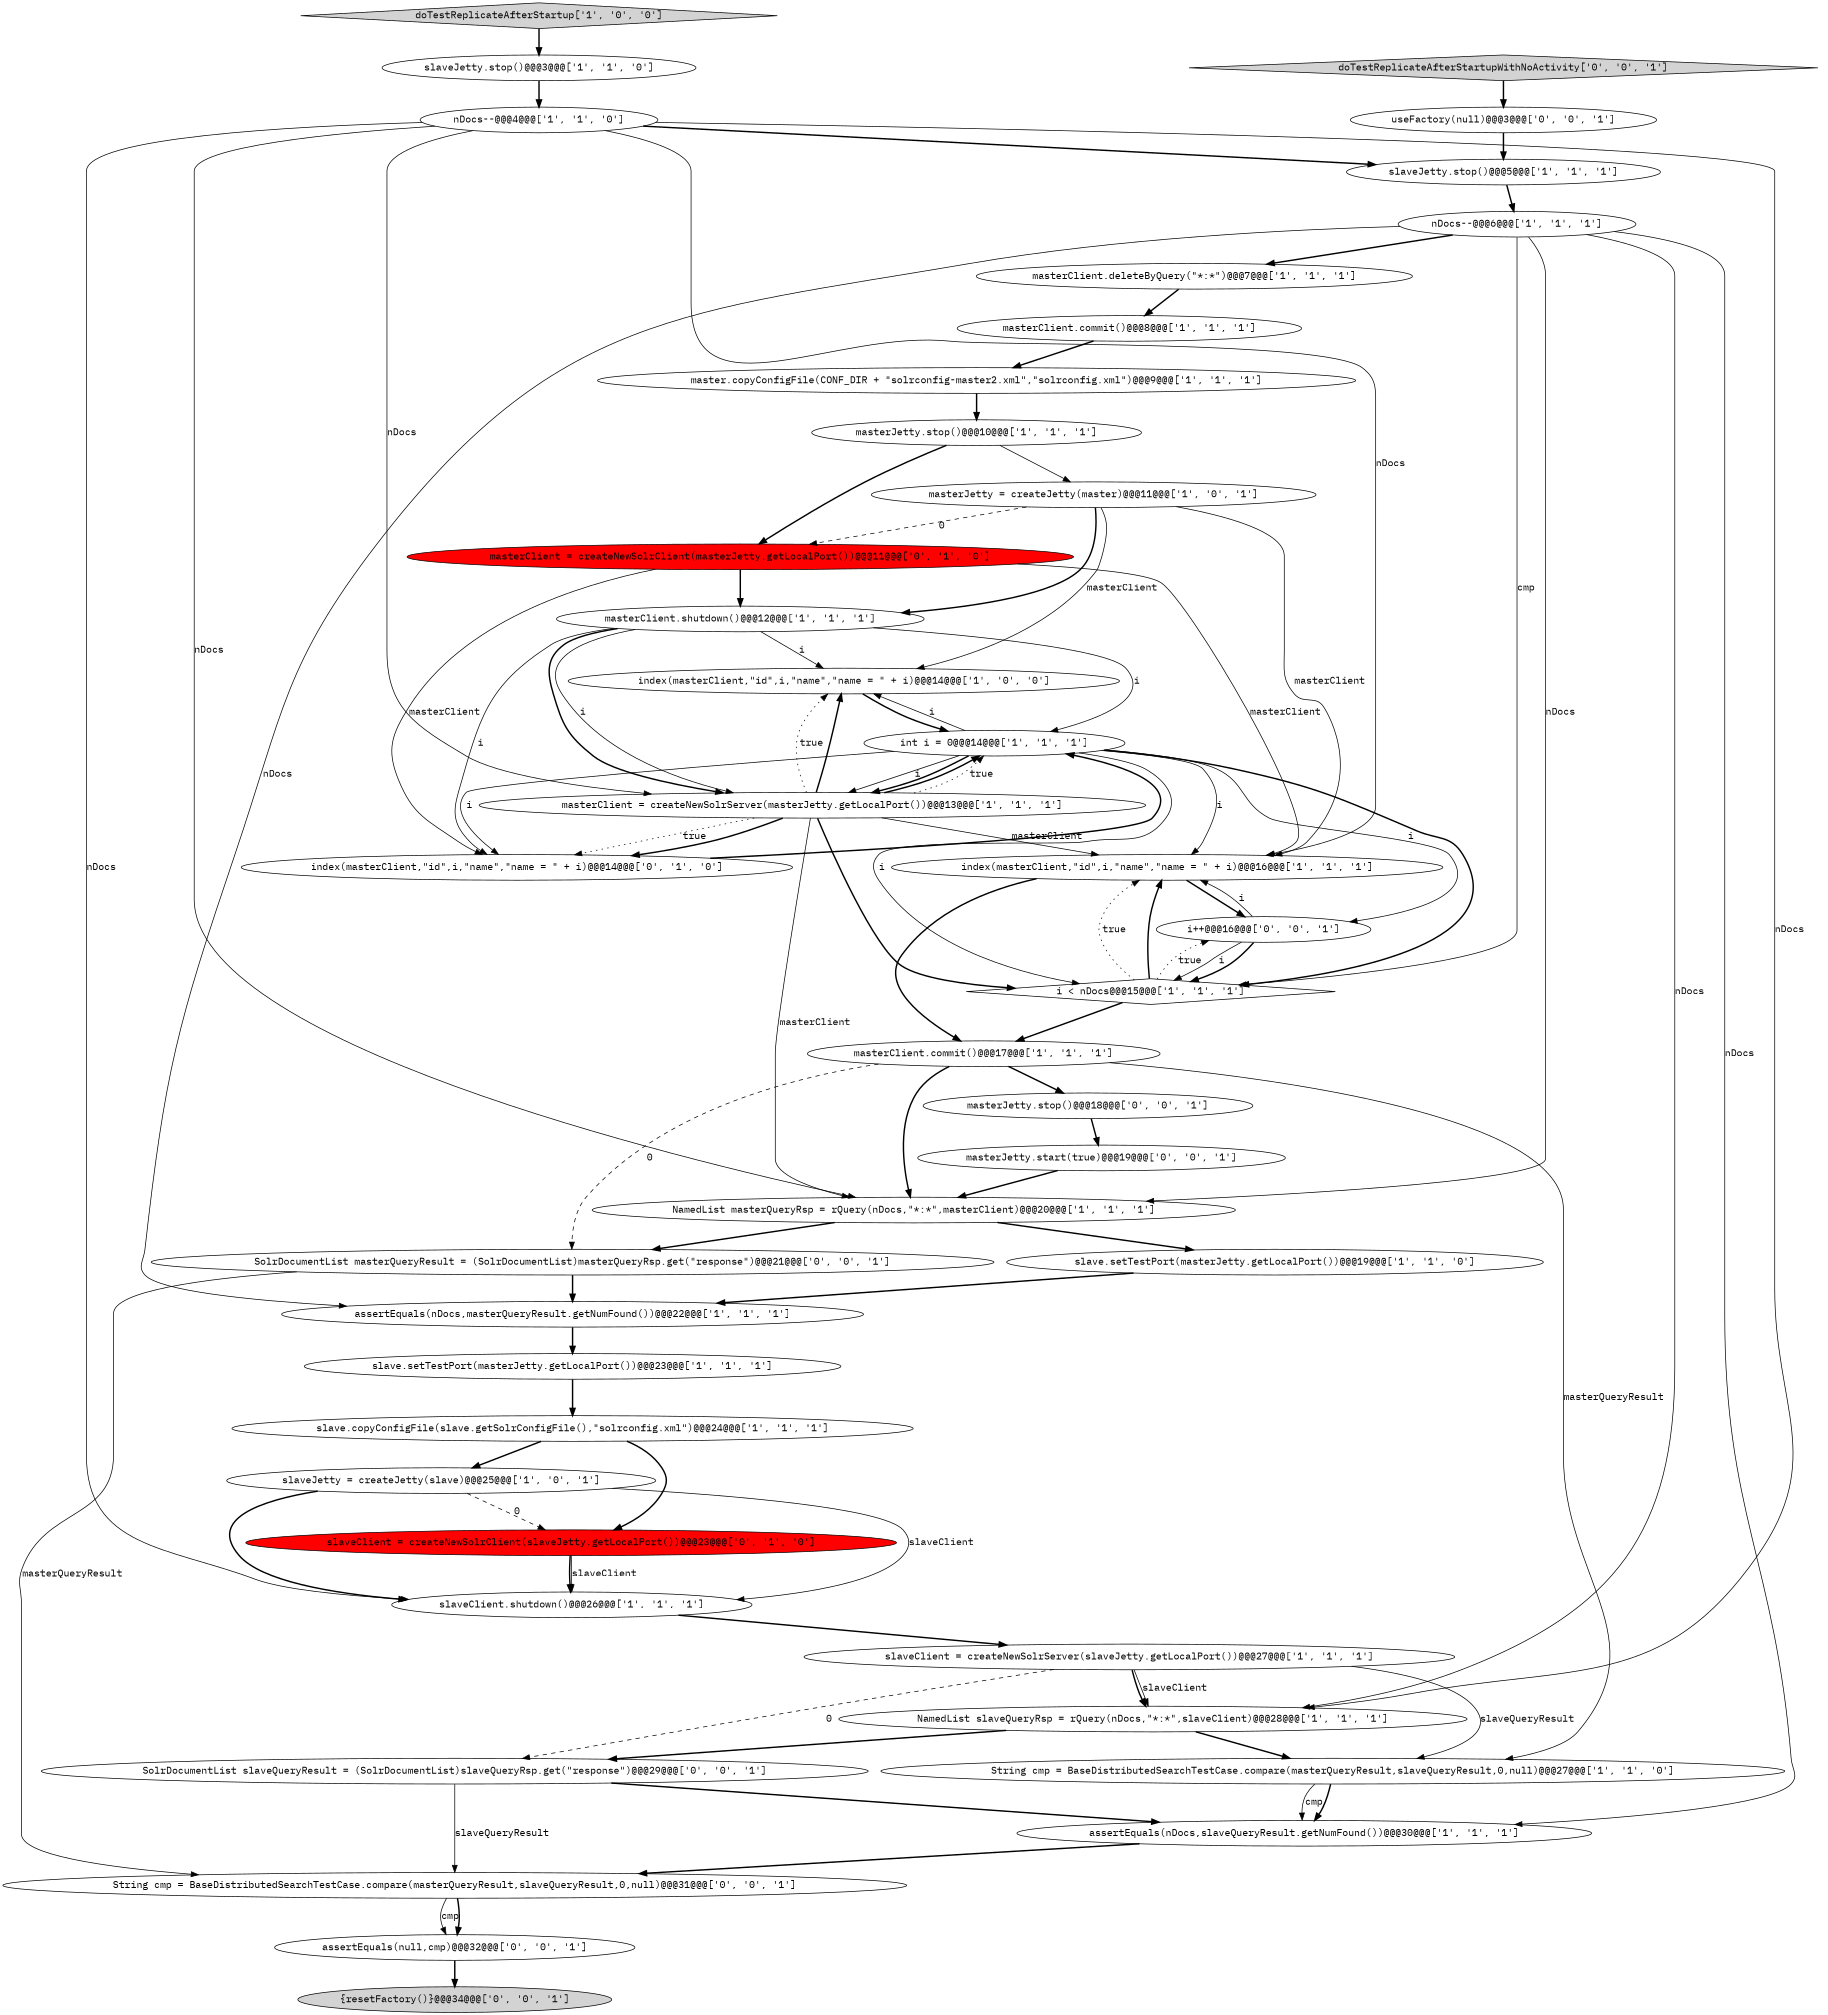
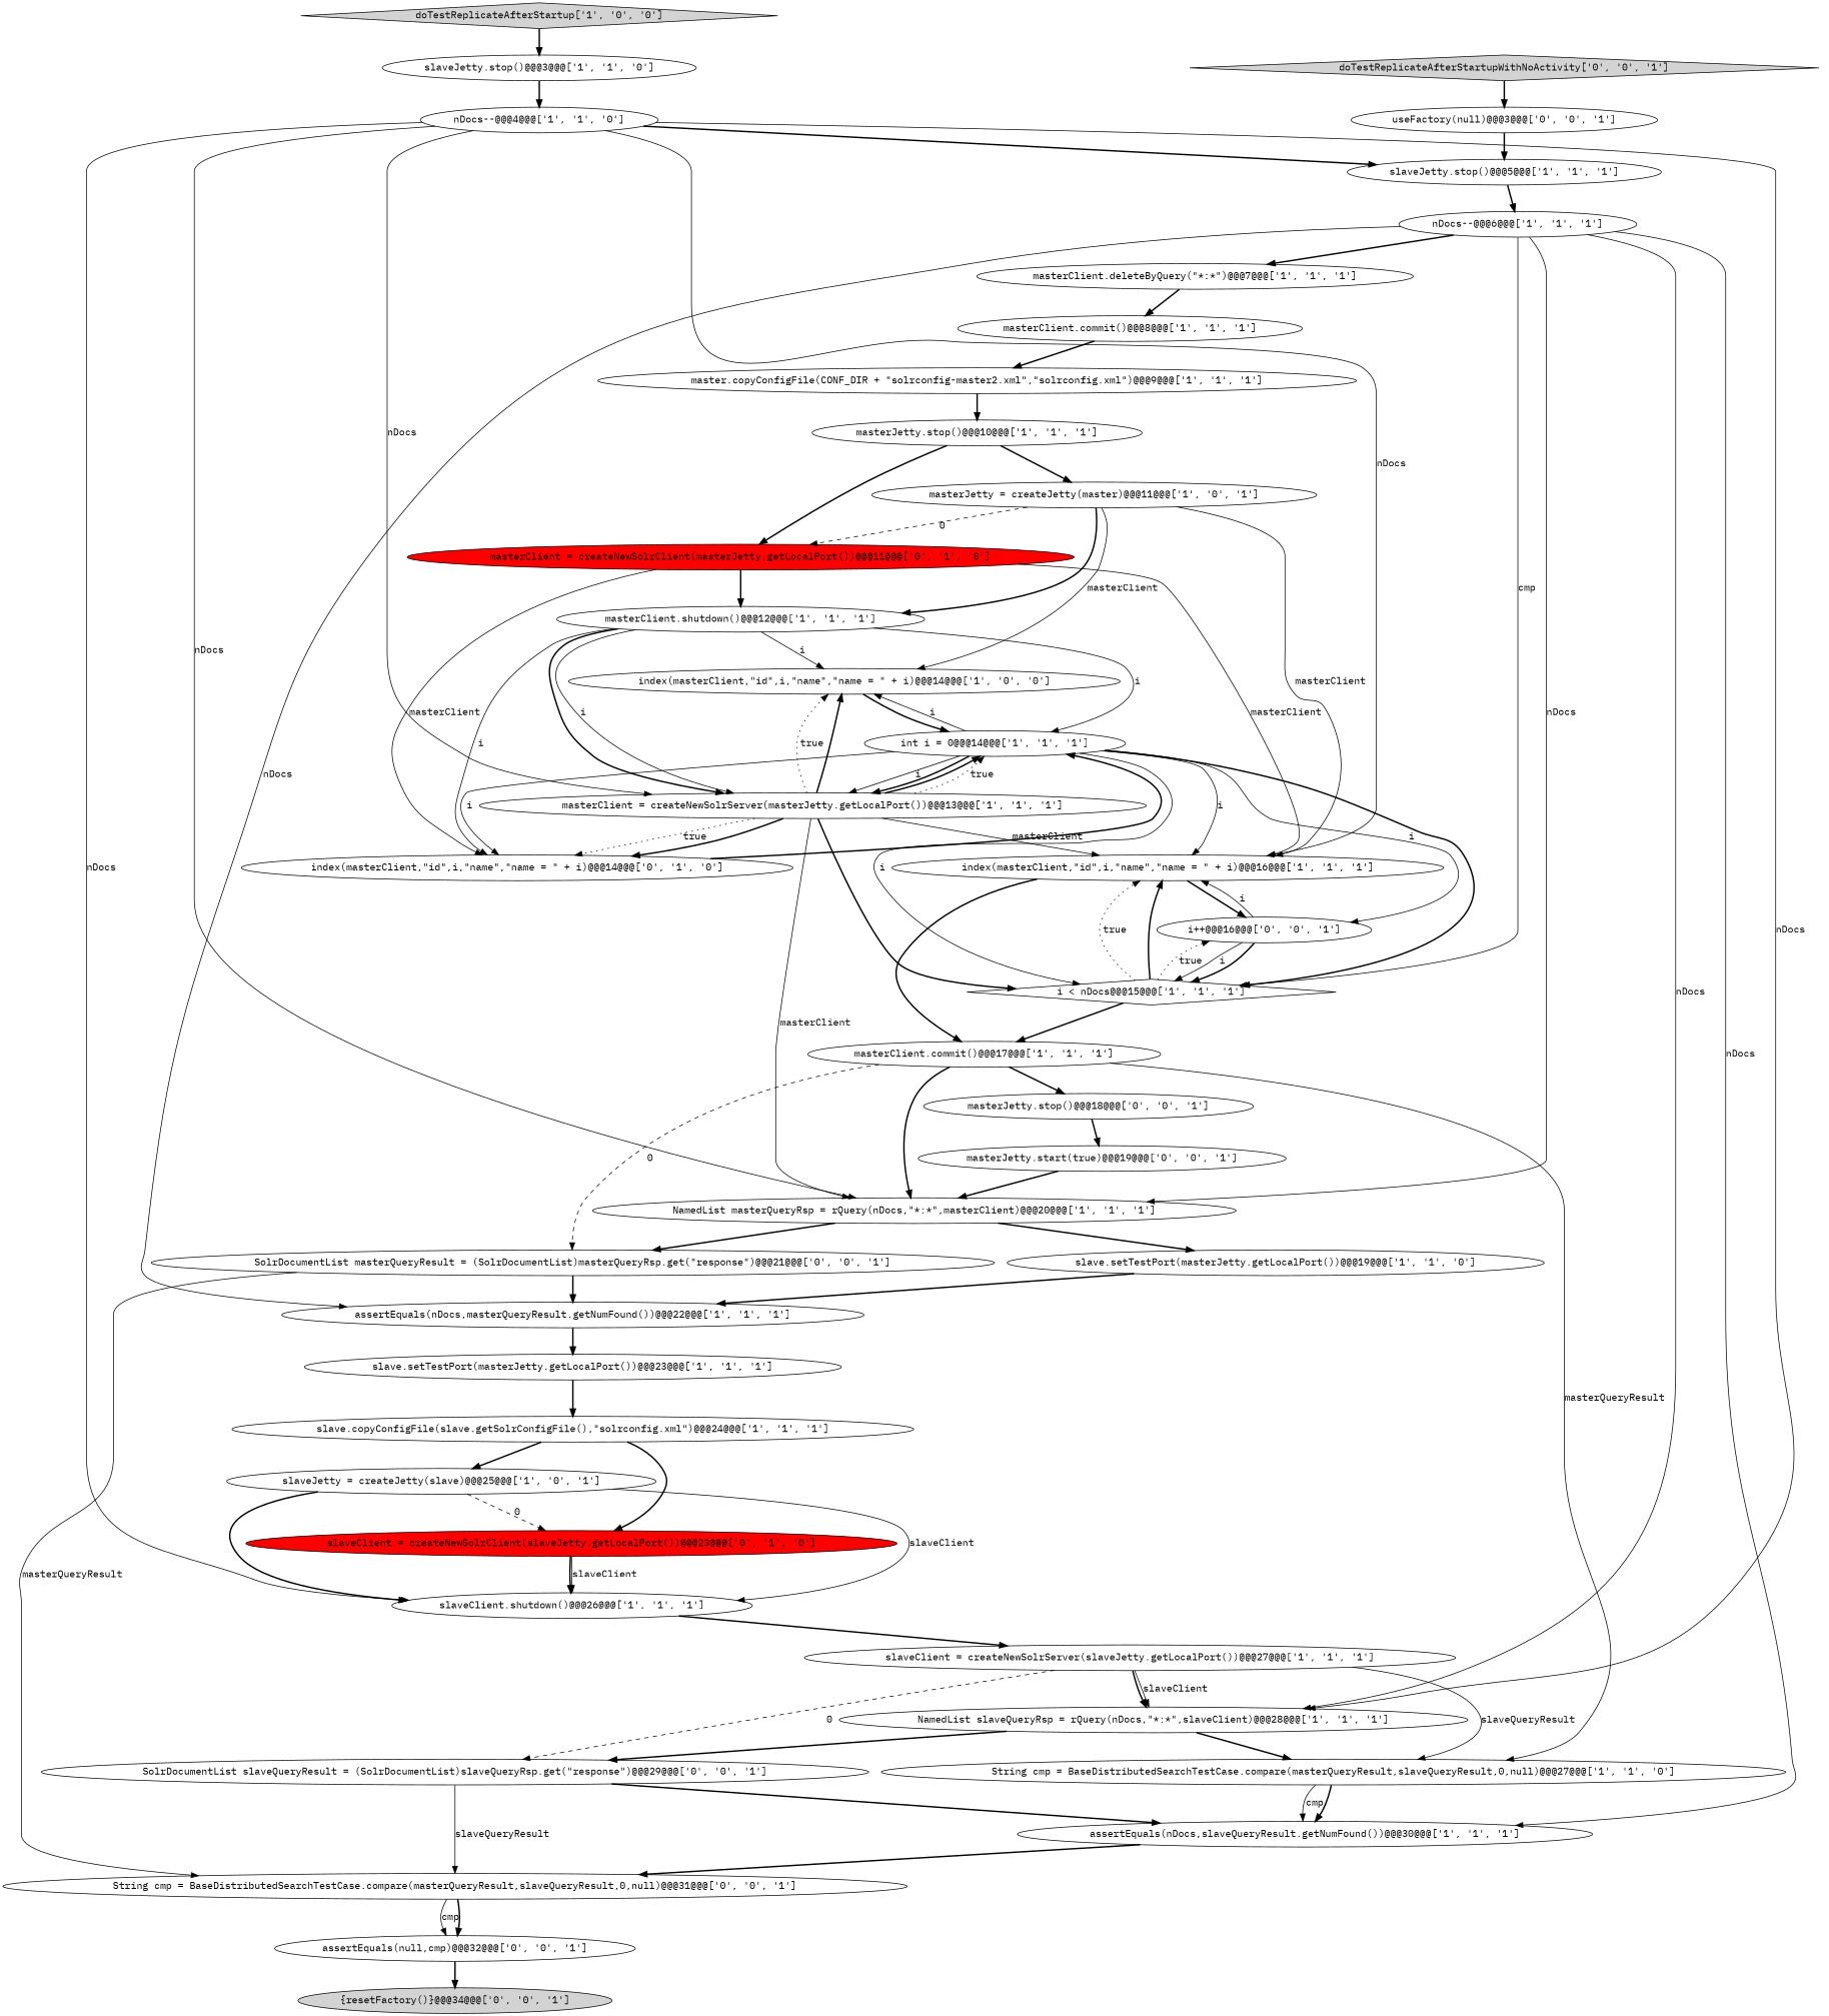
  digraph {
    fontname="IBM Plex Mono"
    node [fillcolor=white fontname="IBM Plex Mono" shape=ellipse style=filled]
    edge [fontname="IBM Plex Mono" style=bold]
    n1 [label="masterClient.commit()@@@8@@@['1', '1', '1']"]
    n2 [label="master.copyConfigFile(CONF_DIR + \"solrconfig-master2.xml\",\"solrconfig.xml\")@@@9@@@['1', '1', '1']"]
    n3 [label="masterJetty.stop()@@@10@@@['1', '1', '1']"]
    n4 [fillcolor=lightgray label="doTestReplicateAfterStartupWithNoActivity['0', '0', '1']" shape=diamond]
    n5 [label="useFactory(null)@@@3@@@['0', '0', '1']"]
    n6 [label="slaveJetty.stop()@@@5@@@['1', '1', '1']"]
    n7 [label="assertEquals(nDocs,masterQueryResult.getNumFound())@@@22@@@['1', '1', '1']"]
    n8 [label="slave.setTestPort(masterJetty.getLocalPort())@@@23@@@['1', '1', '1']"]
    n9 [label="slave.copyConfigFile(slave.getSolrConfigFile(),\"solrconfig.xml\")@@@24@@@['1', '1', '1']"]
    n10 [label="index(masterClient,\"id\",i,\"name\",\"name = \" + i)@@@14@@@['0', '1', '0']"]
    n11 [label="int i = 0@@@14@@@['1', '1', '1']"]
    n12 [label="i < nDocs@@@15@@@['1', '1', '1']" shape=diamond]
    n13 [label="index(masterClient,\"id\",i,\"name\",\"name = \" + i)@@@16@@@['1', '1', '1']"]
    n14 [label="i++@@@16@@@['0', '0', '1']"]
    n15 [label="index(masterClient,\"id\",i,\"name\",\"name = \" + i)@@@14@@@['1', '0', '0']"]
    n16 [label="masterClient = createNewSolrServer(masterJetty.getLocalPort())@@@13@@@['1', '1', '1']"]
    n17 [label="masterJetty.start(true)@@@19@@@['0', '0', '1']"]
    n18 [label="NamedList masterQueryRsp = rQuery(nDocs,\"*:*\",masterClient)@@@20@@@['1', '1', '1']"]
    n19 [label="slave.setTestPort(masterJetty.getLocalPort())@@@19@@@['1', '1', '0']"]
    n20 [label="SolrDocumentList masterQueryResult = (SolrDocumentList)masterQueryRsp.get(\"response\")@@@21@@@['0', '0', '1']"]
    n21 [label="masterClient.commit()@@@17@@@['1', '1', '1']"]
    n22 [label="String cmp = BaseDistributedSearchTestCase.compare(masterQueryResult,slaveQueryResult,0,null)@@@27@@@['1', '1', '0']"]
    n23 [label="masterJetty.stop()@@@18@@@['0', '0', '1']"]
    n24 [label="masterJetty = createJetty(master)@@@11@@@['1', '0', '1']"]
    n25 [fillcolor=red label="masterClient = createNewSolrClient(masterJetty.getLocalPort())@@@11@@@['0', '1', '0']"]
    n26 [label="slaveJetty = createJetty(slave)@@@25@@@['1', '0', '1']"]
    n27 [label="slaveClient.shutdown()@@@26@@@['1', '1', '1']"]
    n28 [fillcolor=red label="slaveClient = createNewSolrClient(slaveJetty.getLocalPort())@@@23@@@['0', '1', '0']"]
    n29 [label="slaveClient = createNewSolrServer(slaveJetty.getLocalPort())@@@27@@@['1', '1', '1']"]
    n30 [label="masterClient.shutdown()@@@12@@@['1', '1', '1']"]
    n31 [label="String cmp = BaseDistributedSearchTestCase.compare(masterQueryResult,slaveQueryResult,0,null)@@@31@@@['0', '0', '1']"]
    n32 [label="assertEquals(null,cmp)@@@32@@@['0', '0', '1']"]
    n33 [label="SolrDocumentList slaveQueryResult = (SolrDocumentList)slaveQueryRsp.get(\"response\")@@@29@@@['0', '0', '1']"]
    n34 [label="NamedList slaveQueryRsp = rQuery(nDocs,\"*:*\",slaveClient)@@@28@@@['1', '1', '1']"]
    n35 [label="assertEquals(nDocs,slaveQueryResult.getNumFound())@@@30@@@['1', '1', '1']"]
    n36 [label="slaveJetty.stop()@@@3@@@['1', '1', '0']"]
    n37 [label="nDocs--@@@4@@@['1', '1', '0']"]
    n38 [label="nDocs--@@@6@@@['1', '1', '1']"]
    n39 [fillcolor=lightgray label="{resetFactory()}@@@34@@@['0', '0', '1']"]
    n40 [fillcolor=lightgray label="doTestReplicateAfterStartup['1', '0', '0']" shape=diamond]
    n41 [label="masterClient.deleteByQuery(\"*:*\")@@@7@@@['1', '1', '1']"]
    n1 -> n2
    n2 -> n3
-   n3 -> n24 [style=solid]
+   n3 -> n24
    n3 -> n25
    n4 -> n5
    n5 -> n6
    n6 -> n38
    n7 -> n8
    n8 -> n9
    n9 -> n26
    n9 -> n28
    n10 -> n11
    n11 -> n10 [label=i style=solid]
    n11 -> n12
    n11 -> n12 [label=i style=solid]
    n11 -> n13 [label=i style=solid]
    n11 -> n14 [label=i style=solid]
    n11 -> n15 [label=i style=solid]
    n11 -> n16 [label=i style=solid]
    n11 -> n16
    n12 -> n13 [label=true style=dotted]
    n12 -> n13
    n12 -> n14 [label=true style=dotted]
    n12 -> n21
    n13 -> n14
    n13 -> n21
    n14 -> n12
    n14 -> n12 [label=i style=solid]
    n14 -> n13 [label=i style=solid]
    n15 -> n11
    n16 -> n10 [label=true style=dotted]
    n16 -> n10
    n16 -> n11 [label=true style=dotted]
    n16 -> n11
    n16 -> n12
    n16 -> n13 [label=masterClient style=solid]
    n16 -> n15
    n16 -> n15 [label=true style=dotted]
    n16 -> n18 [label=masterClient style=solid]
    n17 -> n18
    n18 -> n19
    n18 -> n20
    n19 -> n7
    n20 -> n7
    n20 -> n31 [label=masterQueryResult style=solid]
    n21 -> n18
    n21 -> n20 [label=0 style=dashed]
    n21 -> n22 [label=masterQueryResult style=solid]
    n21 -> n23
    n22 -> n35 [label=cmp style=solid]
    n22 -> n35
    n23 -> n17
    n24 -> n13 [label=masterClient style=solid]
    n24 -> n15 [label=masterClient style=solid]
    n24 -> n25 [label=0 style=dashed]
    n24 -> n30
    n25 -> n10 [label=masterClient style=solid]
    n25 -> n13 [label=masterClient style=solid]
    n25 -> n30
    n26 -> n27 [label=slaveClient style=solid]
    n26 -> n27
    n26 -> n28 [label=0 style=dashed]
    n27 -> n29
    n28 -> n27 [label=slaveClient style=solid]
    n28 -> n27
    n29 -> n22 [label=slaveQueryResult style=solid]
    n29 -> n33 [label=0 style=dashed]
    n29 -> n34 [label=slaveClient style=solid]
    n29 -> n34
    n30 -> n10 [label=i style=solid]
    n30 -> n11 [label=i style=solid]
    n30 -> n15 [label=i style=solid]
    n30 -> n16 [label=i style=solid]
    n30 -> n16
    n31 -> n32 [label=cmp style=solid]
    n31 -> n32
    n32 -> n39
    n33 -> n31 [label=slaveQueryResult style=solid]
    n33 -> n35
    n34 -> n22
    n34 -> n33
    n35 -> n31
    n36 -> n37
    n37 -> n6
    n37 -> n13 [label=nDocs style=solid]
    n37 -> n16 [label=nDocs style=solid]
    n37 -> n18 [label=nDocs style=solid]
    n37 -> n27 [label=nDocs style=solid]
    n37 -> n34 [label=nDocs style=solid]
    n38 -> n7 [label=nDocs style=solid]
    n38 -> n12 [label=cmp style=solid]
    n38 -> n18 [label=nDocs style=solid]
    n38 -> n34 [label=nDocs style=solid]
    n38 -> n35 [label=nDocs style=solid]
    n38 -> n41
    n40 -> n36
    n41 -> n1
  }
